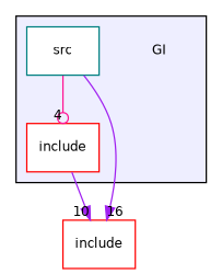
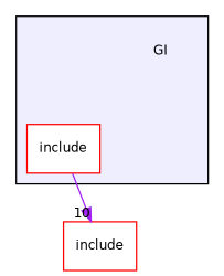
  digraph {
    compound=true
    node [fontname=Helvetica fontsize=10 shape=box color=red fillcolor=white style=filled]
    edge [labeldistance=1.5 labelfontname=Helvetica labelfontsize=10 color=purple arrowhead=normal]
    n1 [label=GI shape=plaintext fillcolor="" style=""]
    n2 [label=include]
-   n3 [color=teal label=src]
    n4 [label=include]
    subgraph cluster_1 {
      bgcolor="#eeeeff"
      pencolor=black
      n1
      n2
-     n3
    }
    n2 -> n4 [headlabel=10]
-   n3 -> n2 [headlabel=4 color=deeppink arrowhead=odot]
-   n3 -> n4 [headlabel=16]
  }
